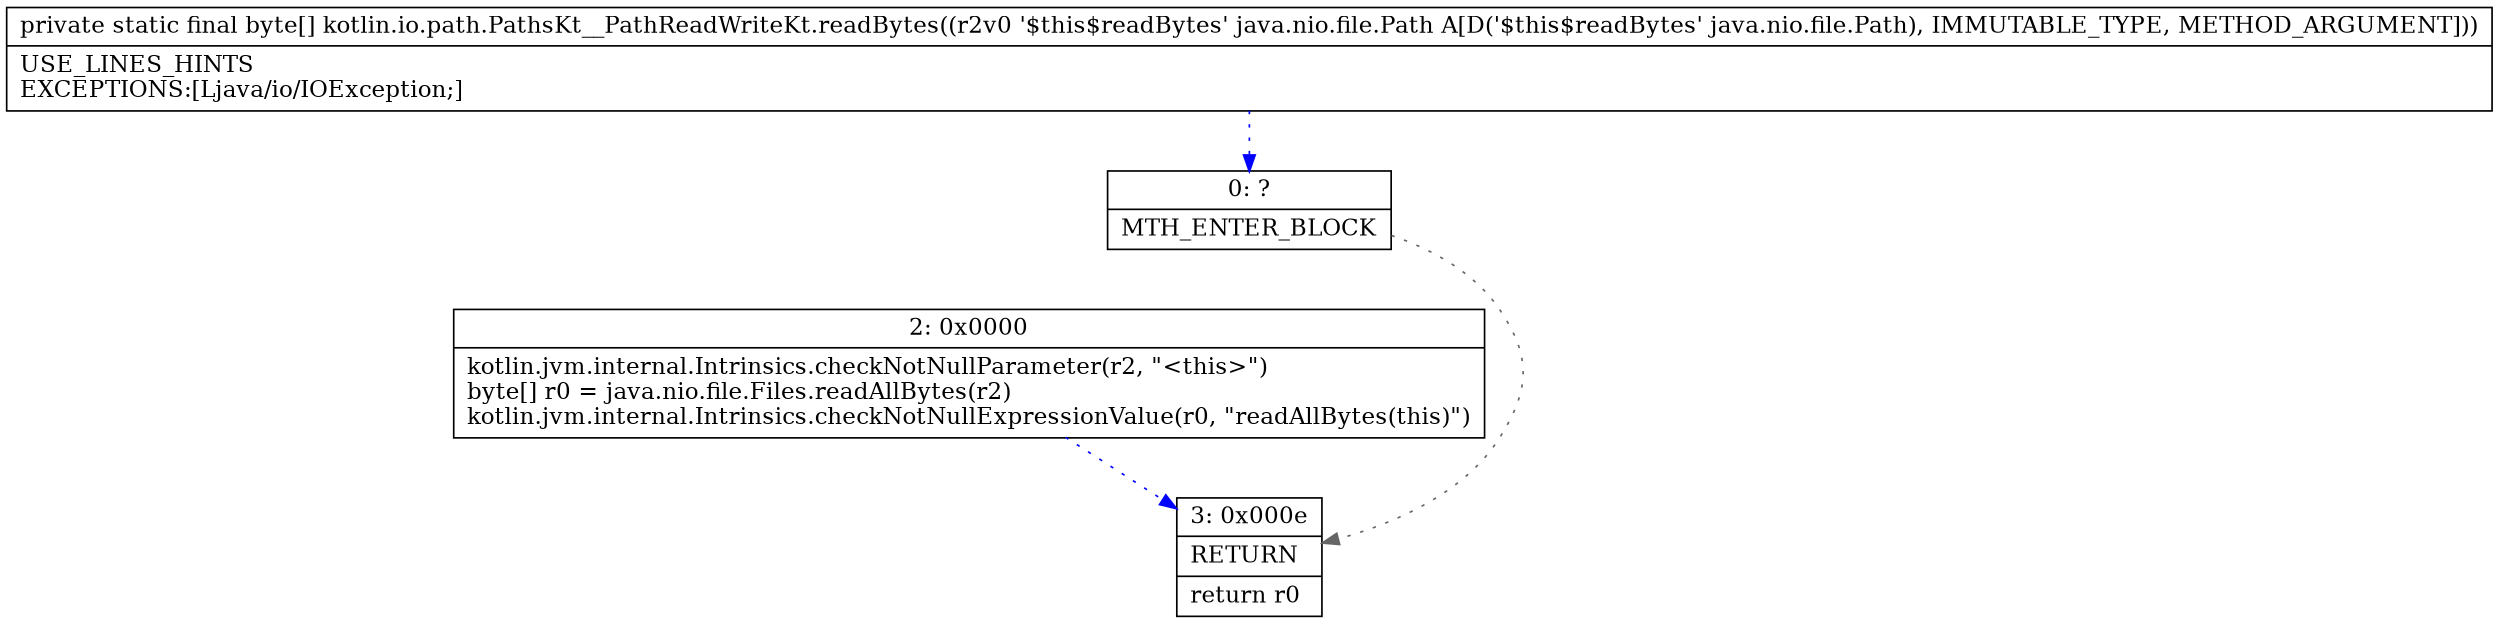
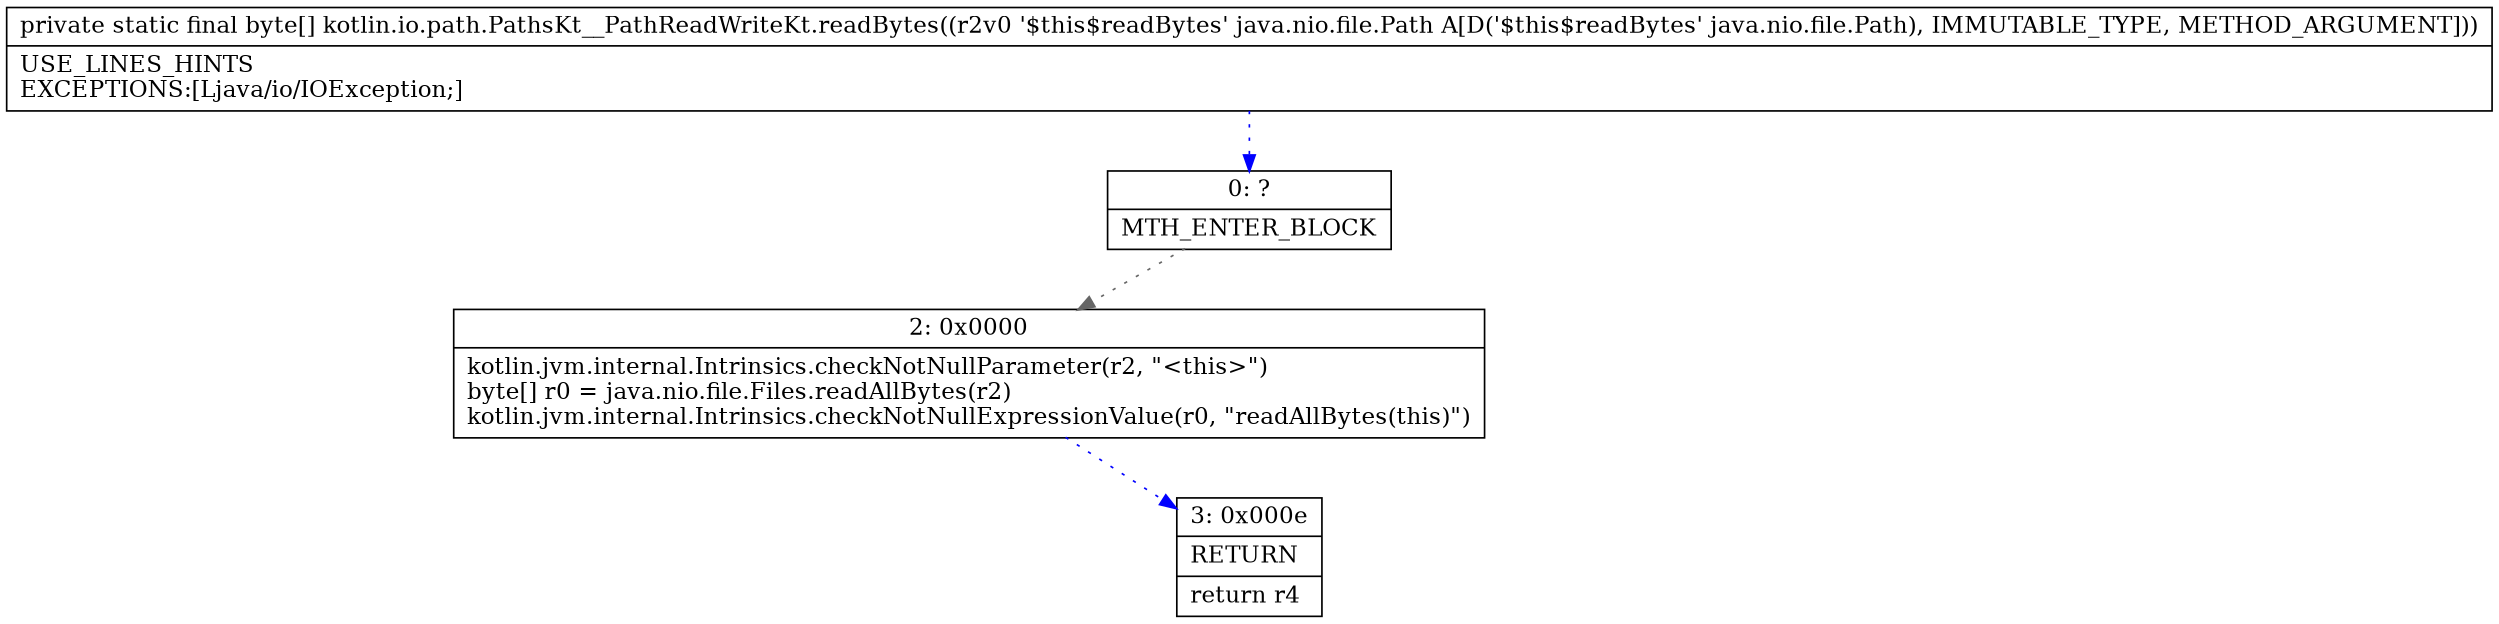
  digraph {
    node [color=black shape=record]
    edge [color=blue style=dotted]
    n1 [label="{0\:\ ?|MTH_ENTER_BLOCK\l}"]
    n2 [label="{2\:\ 0x0000|kotlin.jvm.internal.Intrinsics.checkNotNullParameter(r2, \"\<this\>\")\lbyte[] r0 = java.nio.file.Files.readAllBytes(r2)\lkotlin.jvm.internal.Intrinsics.checkNotNullExpressionValue(r0, \"readAllBytes(this)\")\l}"]
-   n3 [label="{3\:\ 0x000e|RETURN\l|return r0\l}"]
+   n3 [label="{3\:\ 0x000e|RETURN\l|return r4\l}"]
    n4 [label="{private static final byte[] kotlin.io.path.PathsKt__PathReadWriteKt.readBytes((r2v0 '$this$readBytes' java.nio.file.Path A[D('$this$readBytes' java.nio.file.Path), IMMUTABLE_TYPE, METHOD_ARGUMENT]))  | USE_LINES_HINTS\lEXCEPTIONS:[Ljava\/io\/IOException;]\l}"]
-   n1 -> n3 [color=gray40]
+   n1 -> n2 [color=gray40]
    n2 -> n3
    n4 -> n1
  }
